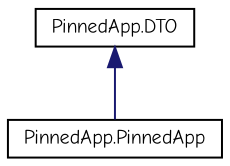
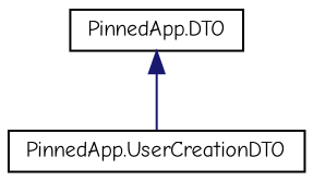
  digraph {
    rankdir=TB
    fontname="Comic Neue"
    node [color=black fillcolor=white fontname="Comic Neue" fontsize=10 shape=record style=filled]
    n1 [height=0.2 label="PinnedApp.DTO" width=0.4]
-   n2 [height=0.2 label="PinnedApp.PinnedApp" width=0.4]
+   n2 [height=0.2 label="PinnedApp.UserCreationDTO" width=0.4]
    n1 -> n2 [color=midnightblue dir=back fontname="Comic Neue" fontsize=10 labelfontname=Helvetica labelfontsize=10 style=solid]
  }
